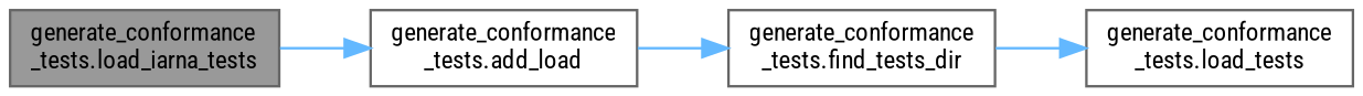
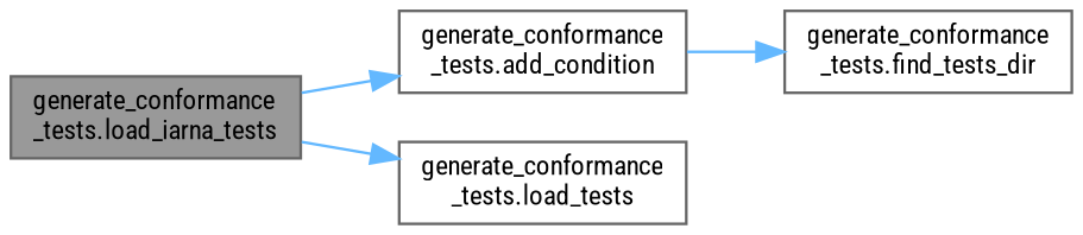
  digraph {
    fontname="Roboto Condensed"
    rankdir=LR
    node [color=grey40 fillcolor=white fontname="Roboto Condensed" fontsize=10 shape=box style=filled]
    edge [color=steelblue1 fontname="Roboto Condensed" fontsize=10 labelfontname=Helvetica labelfontsize=10 style=solid]
    n1 [color=gray40 fillcolor=grey60 fontcolor=black height=0.2 label="generate_conformance\l_tests.load_iarna_tests" width=0.4]
-   n2 [height=0.2 label="generate_conformance\l_tests.add_load" width=0.4]
+   n2 [height=0.2 label="generate_conformance\l_tests.add_condition" width=0.4]
    n3 [height=0.2 label="generate_conformance\l_tests.load_tests" width=0.4]
    n4 [height=0.2 label="generate_conformance\l_tests.find_tests_dir" width=0.4]
    n1 -> n2
-   n4 -> n3
+   n1 -> n3
    n2 -> n4
  }
